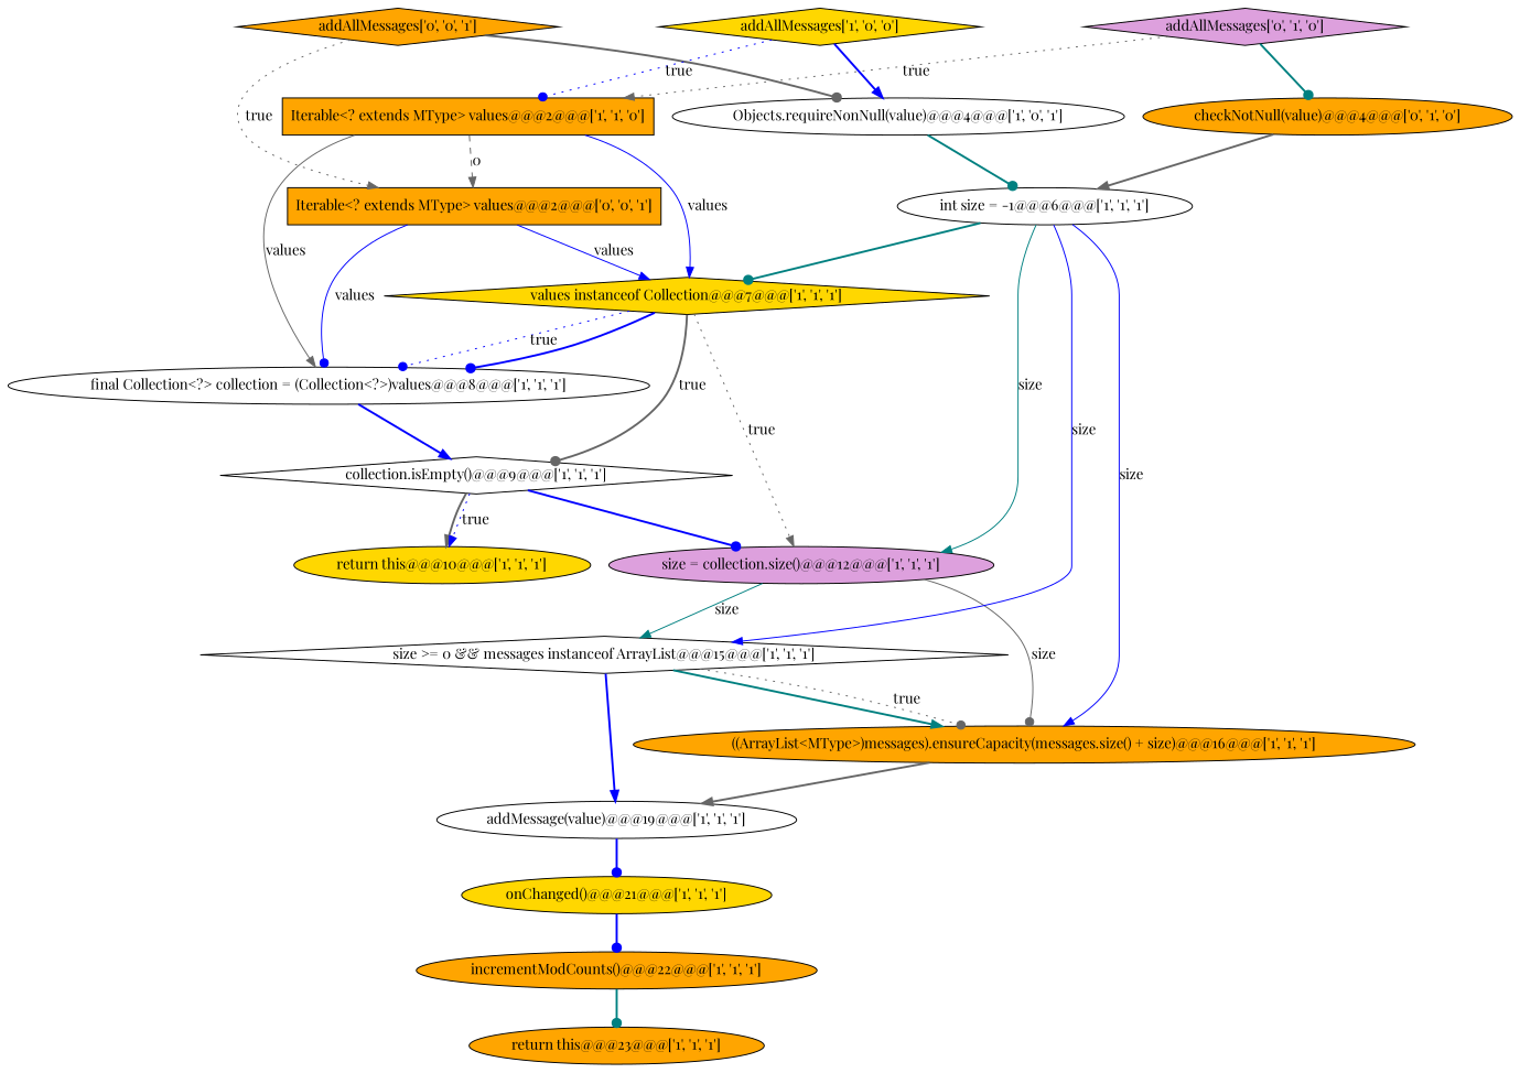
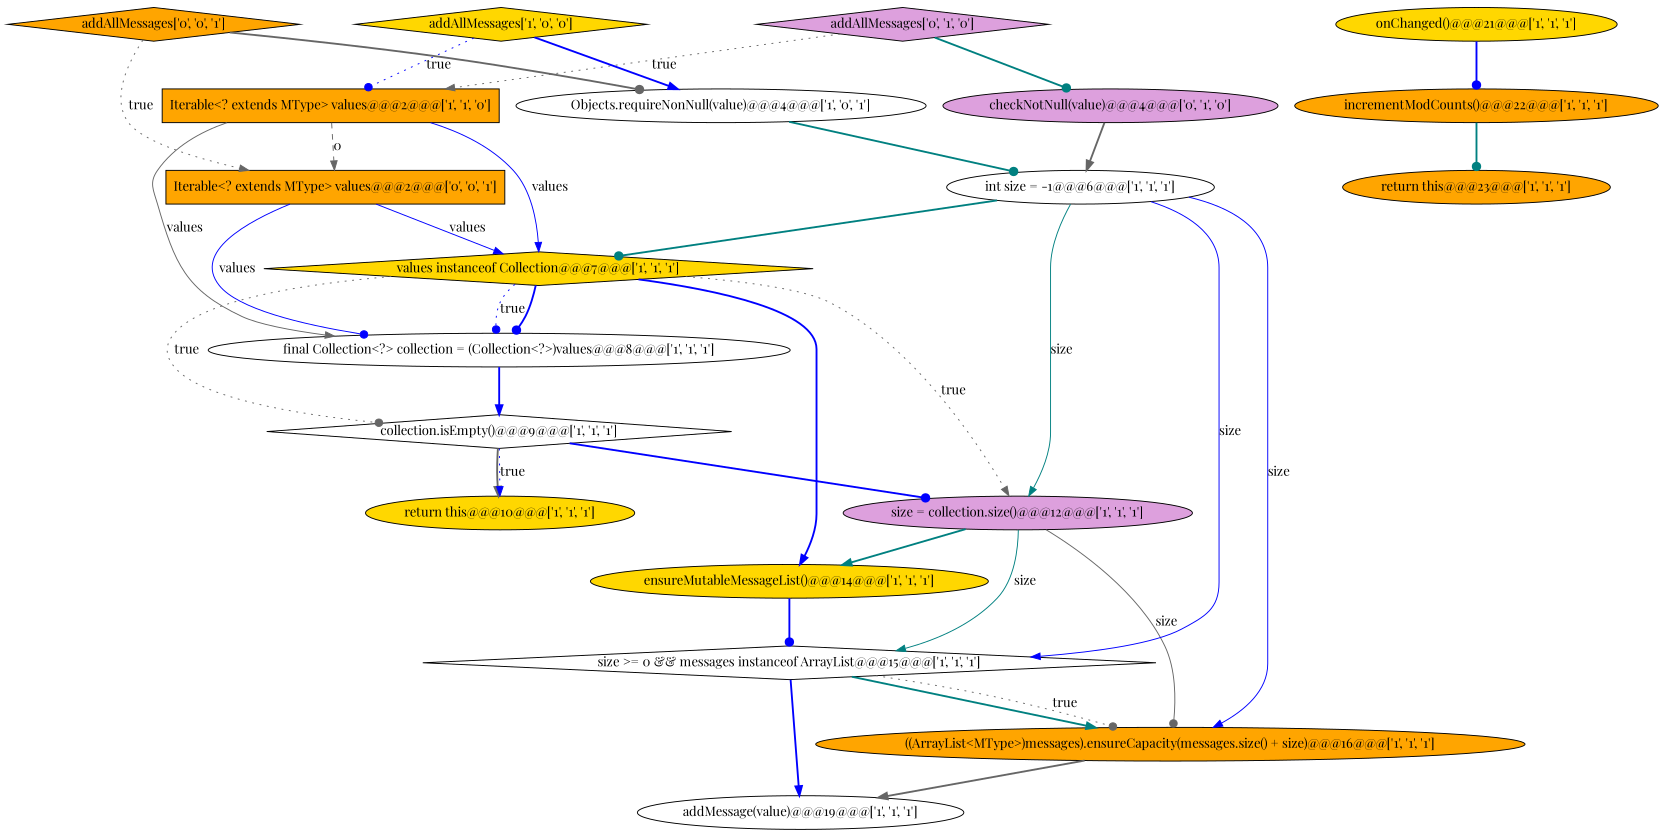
  digraph {
    fontname="Playfair Display"
    node [fillcolor=white fontname="Playfair Display" shape=ellipse style=filled]
    edge [arrowhead=normal color=blue fontname="Playfair Display" style=bold]
    n1 [label="final Collection<?> collection = (Collection<?>)values@@@8@@@['1', '1', '1']"]
    n2 [label="collection.isEmpty()@@@9@@@['1', '1', '1']" shape=diamond]
    n3 [fillcolor=plum label="size = collection.size()@@@12@@@['1', '1', '1']"]
    n4 [fillcolor=gold label="return this@@@10@@@['1', '1', '1']"]
    n5 [fillcolor=plum label="addAllMessages['0', '1', '0']" shape=diamond]
    n6 [fillcolor=orange label="Iterable<? extends MType> values@@@2@@@['1', '1', '0']" shape=box]
-   n7 [fillcolor=orange label="checkNotNull(value)@@@4@@@['0', '1', '0']"]
+   n7 [fillcolor=plum label="checkNotNull(value)@@@4@@@['0', '1', '0']"]
    n8 [fillcolor=orange label="Iterable<? extends MType> values@@@2@@@['0', '0', '1']" shape=box]
    n9 [fillcolor=gold label="values instanceof Collection@@@7@@@['1', '1', '1']" shape=diamond]
    n10 [label="int size = -1@@@6@@@['1', '1', '1']"]
    n11 [fillcolor=orange label="incrementModCounts()@@@22@@@['1', '1', '1']"]
    n12 [fillcolor=orange label="return this@@@23@@@['1', '1', '1']"]
    n13 [label="size >= 0 && messages instanceof ArrayList@@@15@@@['1', '1', '1']" shape=diamond]
    n14 [fillcolor=orange label="((ArrayList<MType>)messages).ensureCapacity(messages.size() + size)@@@16@@@['1', '1', '1']"]
    n15 [label="addMessage(value)@@@19@@@['1', '1', '1']"]
    n16 [fillcolor=gold label="onChanged()@@@21@@@['1', '1', '1']"]
+   n17 [fillcolor=gold label="ensureMutableMessageList()@@@14@@@['1', '1', '1']"]
    n18 [label="Objects.requireNonNull(value)@@@4@@@['1', '0', '1']"]
    n19 [fillcolor=orange label="addAllMessages['0', '0', '1']" shape=diamond]
    n20 [fillcolor=gold label="addAllMessages['1', '0', '0']" shape=diamond]
    n1 -> n2
    n2 -> n3 [arrowhead=dot]
    n2 -> n4 [color=gray40]
    n2 -> n4 [label=true style=dotted]
    n3 -> n13 [color=teal label=size style=solid]
    n3 -> n14 [arrowhead=dot color=gray40 label=size style=solid]
+   n3 -> n17 [color=teal]
    n5 -> n6 [color=gray40 label=true style=dotted]
    n5 -> n7 [arrowhead=dot color=teal]
    n6 -> n1 [color=gray40 label=values style=solid]
    n6 -> n8 [color=gray40 label=0 style=dashed]
    n6 -> n9 [label=values style=solid]
    n7 -> n10 [color=gray40]
    n8 -> n1 [arrowhead=dot label=values style=solid]
    n8 -> n9 [label=values style=solid]
    n9 -> n1 [arrowhead=dot label=true style=dotted]
    n9 -> n1 [arrowhead=dot]
-   n9 -> n2 [arrowhead=dot color=gray40 label=true]
+   n9 -> n2 [arrowhead=dot color=gray40 label=true style=dotted]
    n9 -> n3 [color=gray40 label=true style=dotted]
+   n9 -> n17
    n10 -> n3 [color=teal label=size style=solid]
    n10 -> n9 [arrowhead=dot color=teal]
    n10 -> n13 [label=size style=solid]
    n10 -> n14 [label=size style=solid]
    n11 -> n12 [arrowhead=dot color=teal]
    n13 -> n14 [color=teal]
    n13 -> n14 [arrowhead=dot color=gray40 label=true style=dotted]
    n13 -> n15
    n14 -> n15 [color=gray40]
-   n15 -> n16 [arrowhead=dot]
    n16 -> n11 [arrowhead=dot]
+   n17 -> n13 [arrowhead=dot]
    n18 -> n10 [arrowhead=dot color=teal]
    n19 -> n8 [color=gray40 label=true style=dotted]
    n19 -> n18 [arrowhead=dot color=gray40]
    n20 -> n6 [arrowhead=dot label=true style=dotted]
    n20 -> n18
  }
